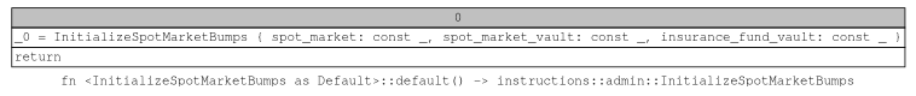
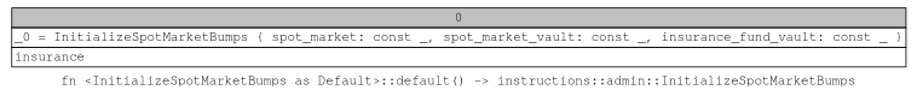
  digraph {
    fontname="Courier, monospace"
    label=<fn &lt;InitializeSpotMarketBumps as Default&gt;::default() -&gt; instructions::admin::InitializeSpotMarketBumps<br align="left"/>>
    rankdir=LR
-   n1 [fontname="Courier, monospace" label=<<table border="0" cellborder="1" cellspacing="0"><tr><td bgcolor="gray" align="center" colspan="1">0</td></tr><tr><td align="left" balign="left">_0 = InitializeSpotMarketBumps { spot_market: const _, spot_market_vault: const _, insurance_fund_vault: const _ }<br/></td></tr><tr><td align="left">return</td></tr></table>> shape=none]
+   n1 [fontname="Courier, monospace" label=<<table border="0" cellborder="1" cellspacing="0"><tr><td bgcolor="gray" align="center" colspan="1">0</td></tr><tr><td align="left" balign="left">_0 = InitializeSpotMarketBumps { spot_market: const _, spot_market_vault: const _, insurance_fund_vault: const _ }<br/></td></tr><tr><td align="left">insurance</td></tr></table>> shape=none]
  }
